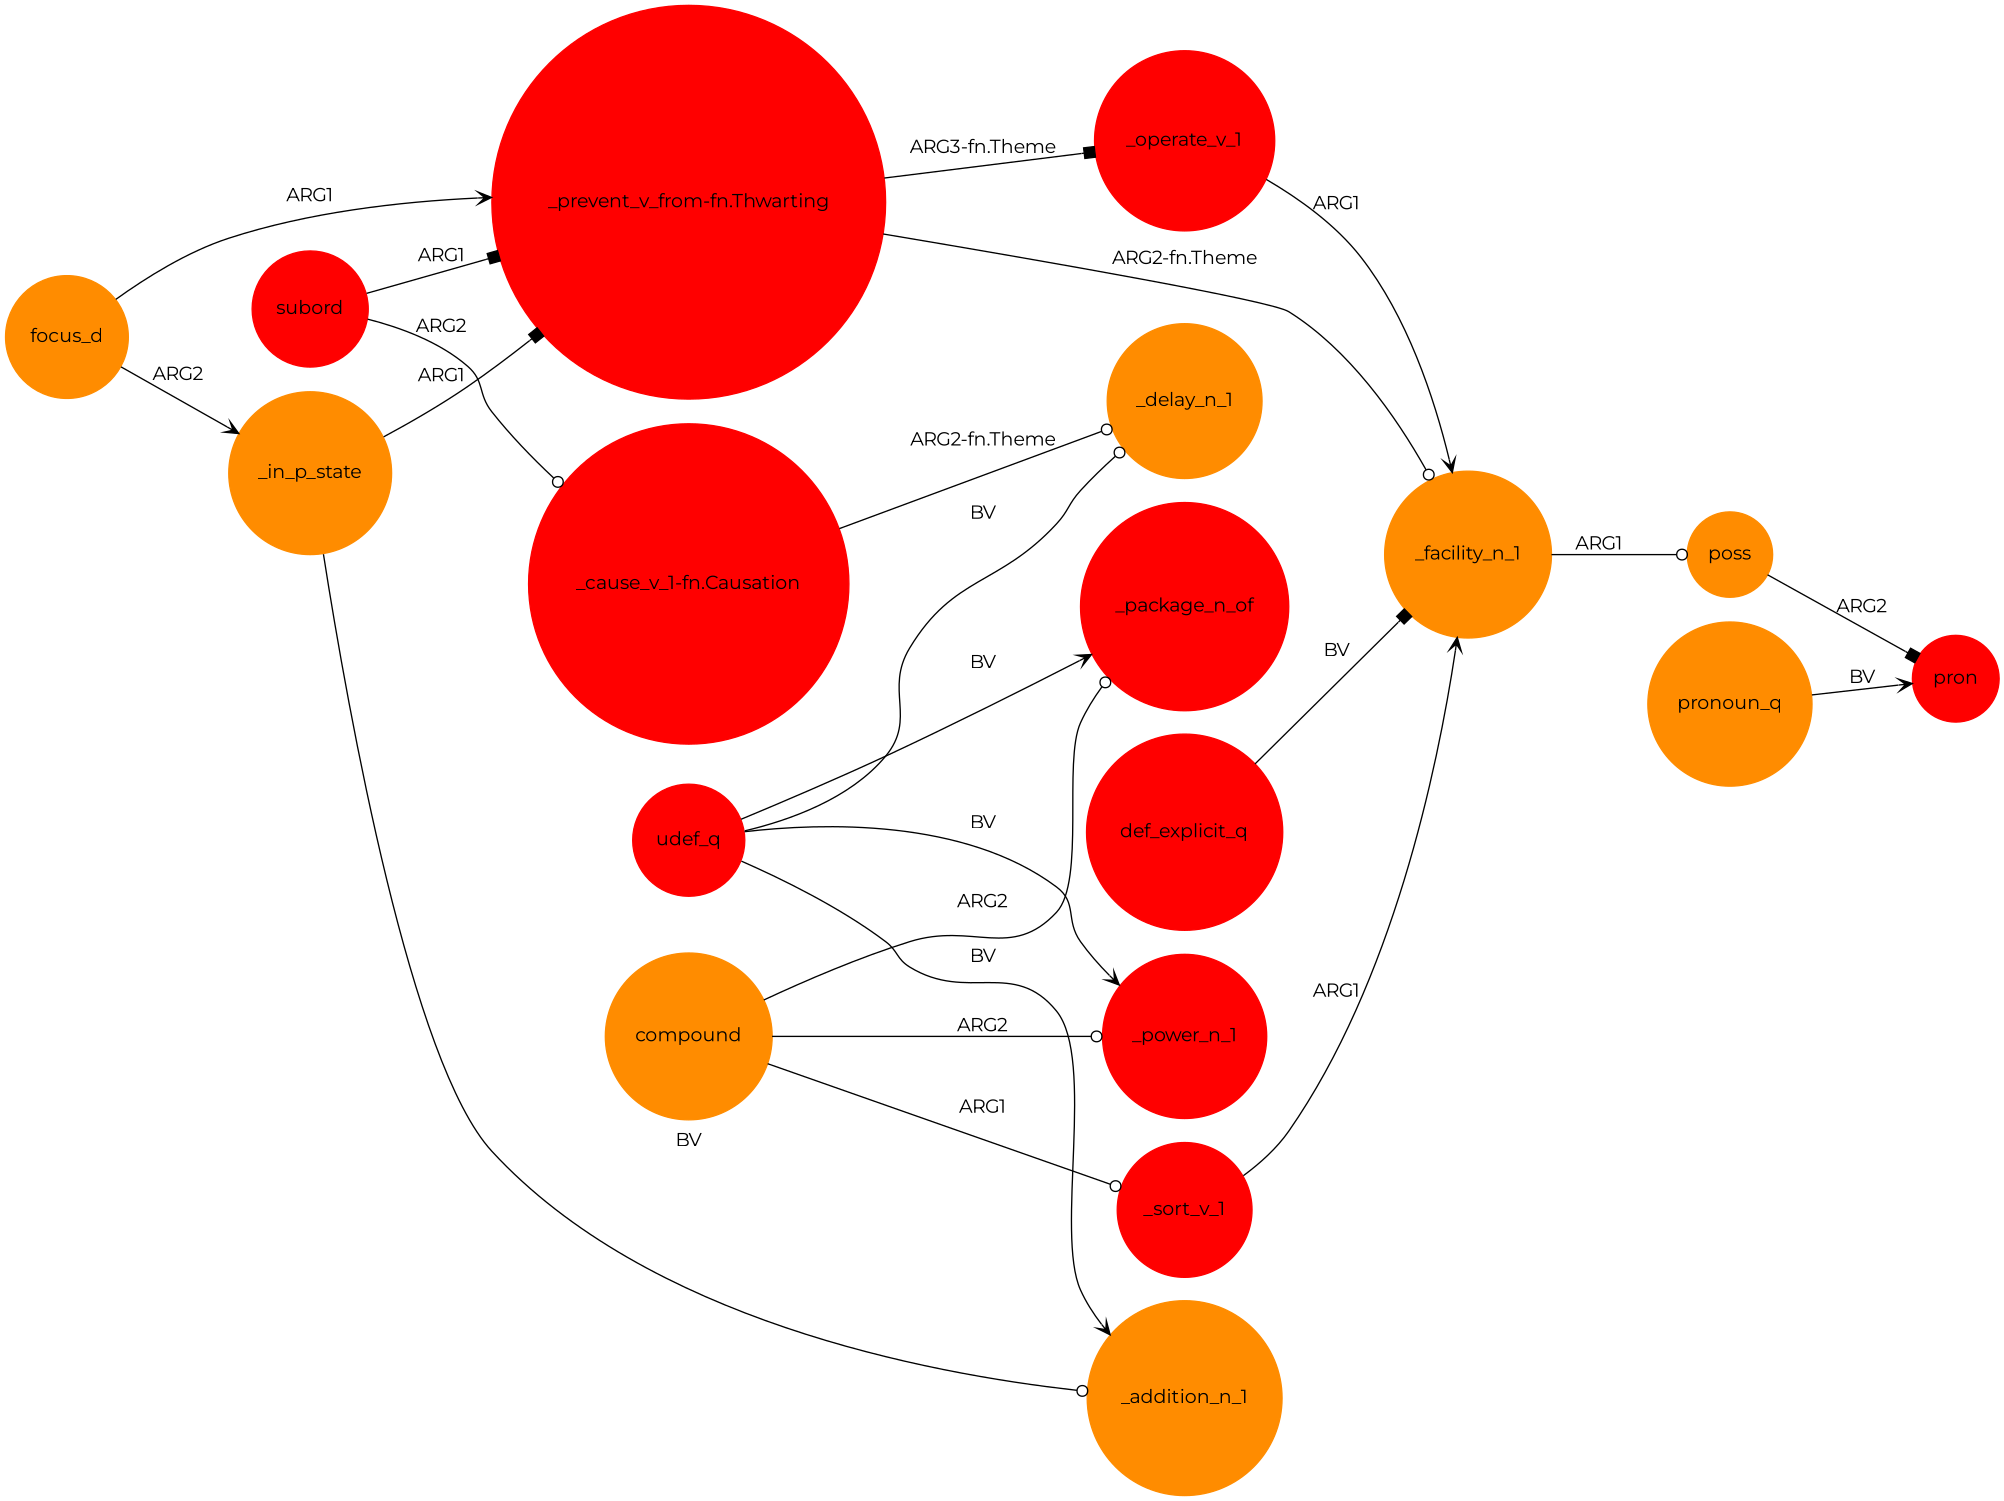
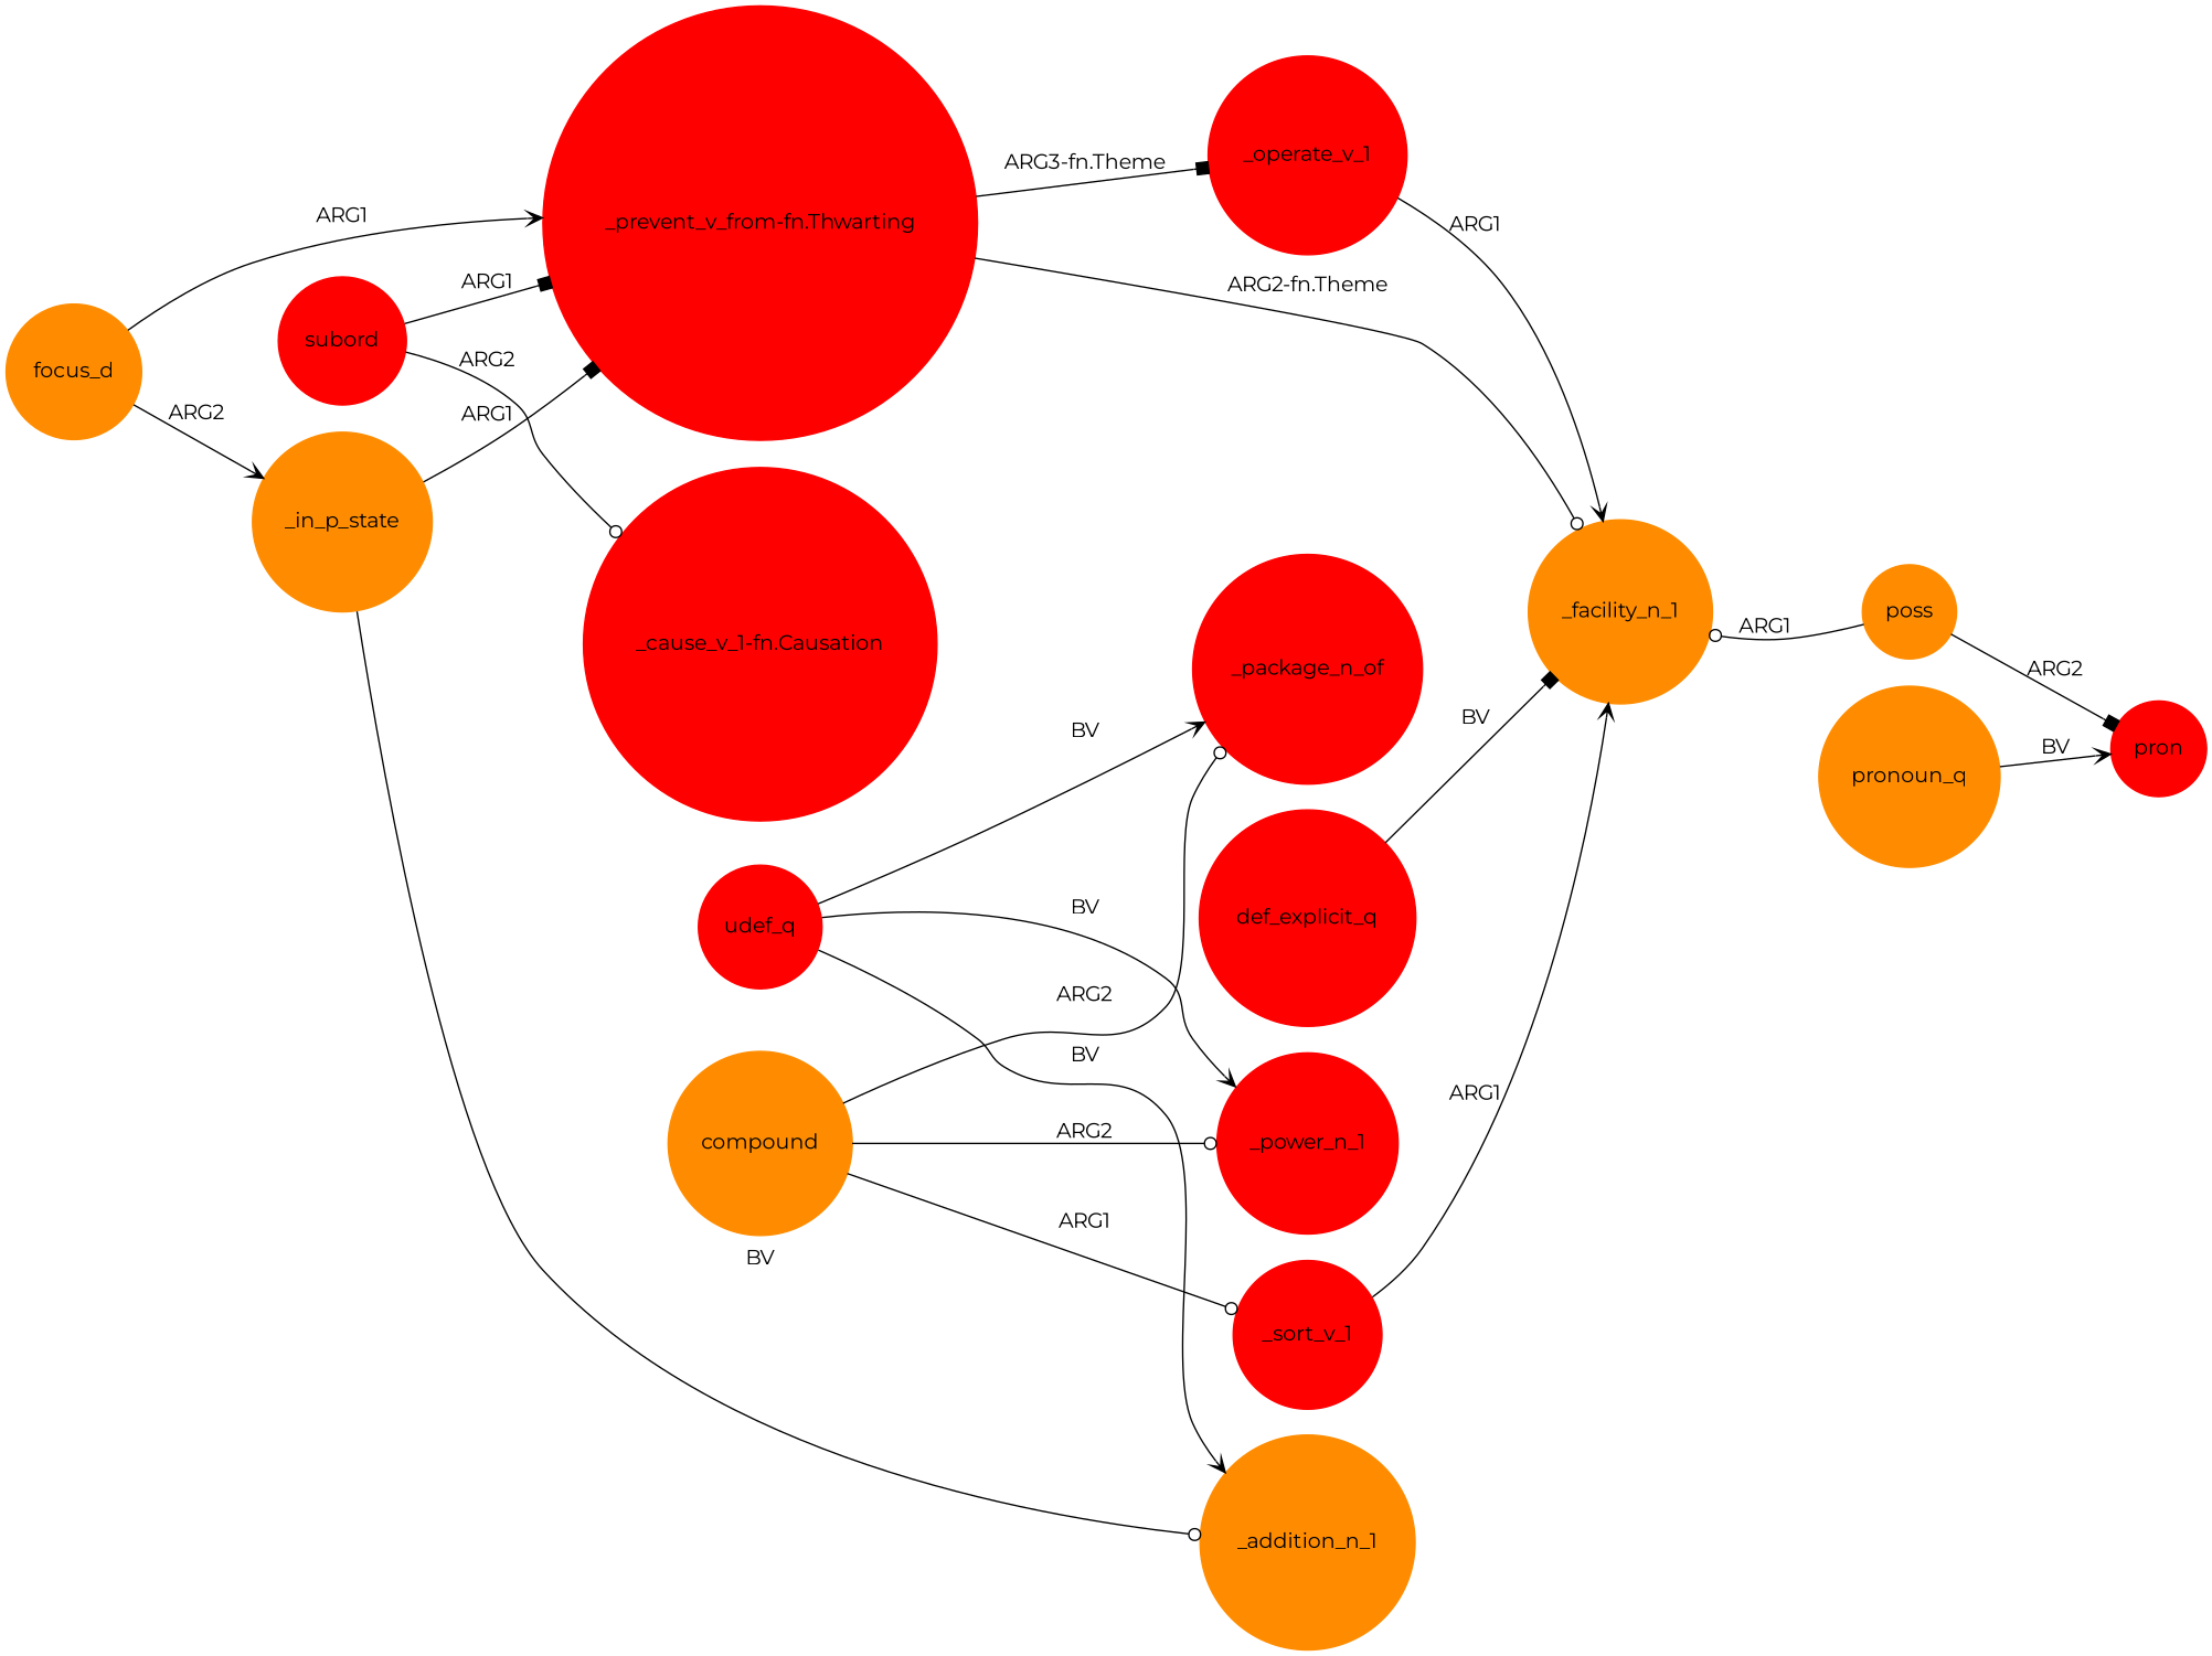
  digraph {
    fontname=Montserrat
    rankdir=LR
    node [color=red fontname=Montserrat shape=circle style=filled]
    edge [arrowhead=odot fontname=Montserrat]
-   _delay_n_1 [color=darkorange]
    "_cause_v_1-fn.Causation"
    poss [color=darkorange]
    pron
    _facility_n_1 [color=darkorange]
    "_prevent_v_from-fn.Thwarting"
    _operate_v_1
    focus_d [color=darkorange]
    _in_p_state [color=darkorange]
    _addition_n_1 [color=darkorange]
    udef_q
    _package_n_of
    _power_n_1
    pronoun_q [color=darkorange]
    compound [color=darkorange]
    _sort_v_1
    def_explicit_q
    subord
-   "_cause_v_1-fn.Causation" -> _delay_n_1 [label="ARG2-fn.Theme"]
    poss -> pron [arrowhead=box label=ARG2]
-   _facility_n_1 -> poss [label=ARG1]
+   poss -> _facility_n_1 [label=ARG1]
    "_prevent_v_from-fn.Thwarting" -> _facility_n_1 [label="ARG2-fn.Theme"]
    "_prevent_v_from-fn.Thwarting" -> _operate_v_1 [arrowhead=box label="ARG3-fn.Theme"]
    _operate_v_1 -> _facility_n_1 [arrowhead=vee label=ARG1]
    focus_d -> "_prevent_v_from-fn.Thwarting" [arrowhead=vee label=ARG1]
    focus_d -> _in_p_state [arrowhead=vee label=ARG2]
    _in_p_state -> "_prevent_v_from-fn.Thwarting" [arrowhead=box label=ARG1]
    _in_p_state -> _addition_n_1 [label=BV]
-   udef_q -> _delay_n_1 [label=BV]
    udef_q -> _addition_n_1 [arrowhead=vee label=BV]
    udef_q -> _package_n_of [arrowhead=vee label=BV]
    udef_q -> _power_n_1 [arrowhead=vee label=BV]
    pronoun_q -> pron [arrowhead=vee label=BV]
    compound -> _package_n_of [label=ARG2]
    compound -> _power_n_1 [label=ARG2]
    compound -> _sort_v_1 [label=ARG1]
    _sort_v_1 -> _facility_n_1 [arrowhead=vee label=ARG1]
    def_explicit_q -> _facility_n_1 [arrowhead=box label=BV]
    subord -> "_cause_v_1-fn.Causation" [label=ARG2]
    subord -> "_prevent_v_from-fn.Thwarting" [arrowhead=box label=ARG1]
  }
